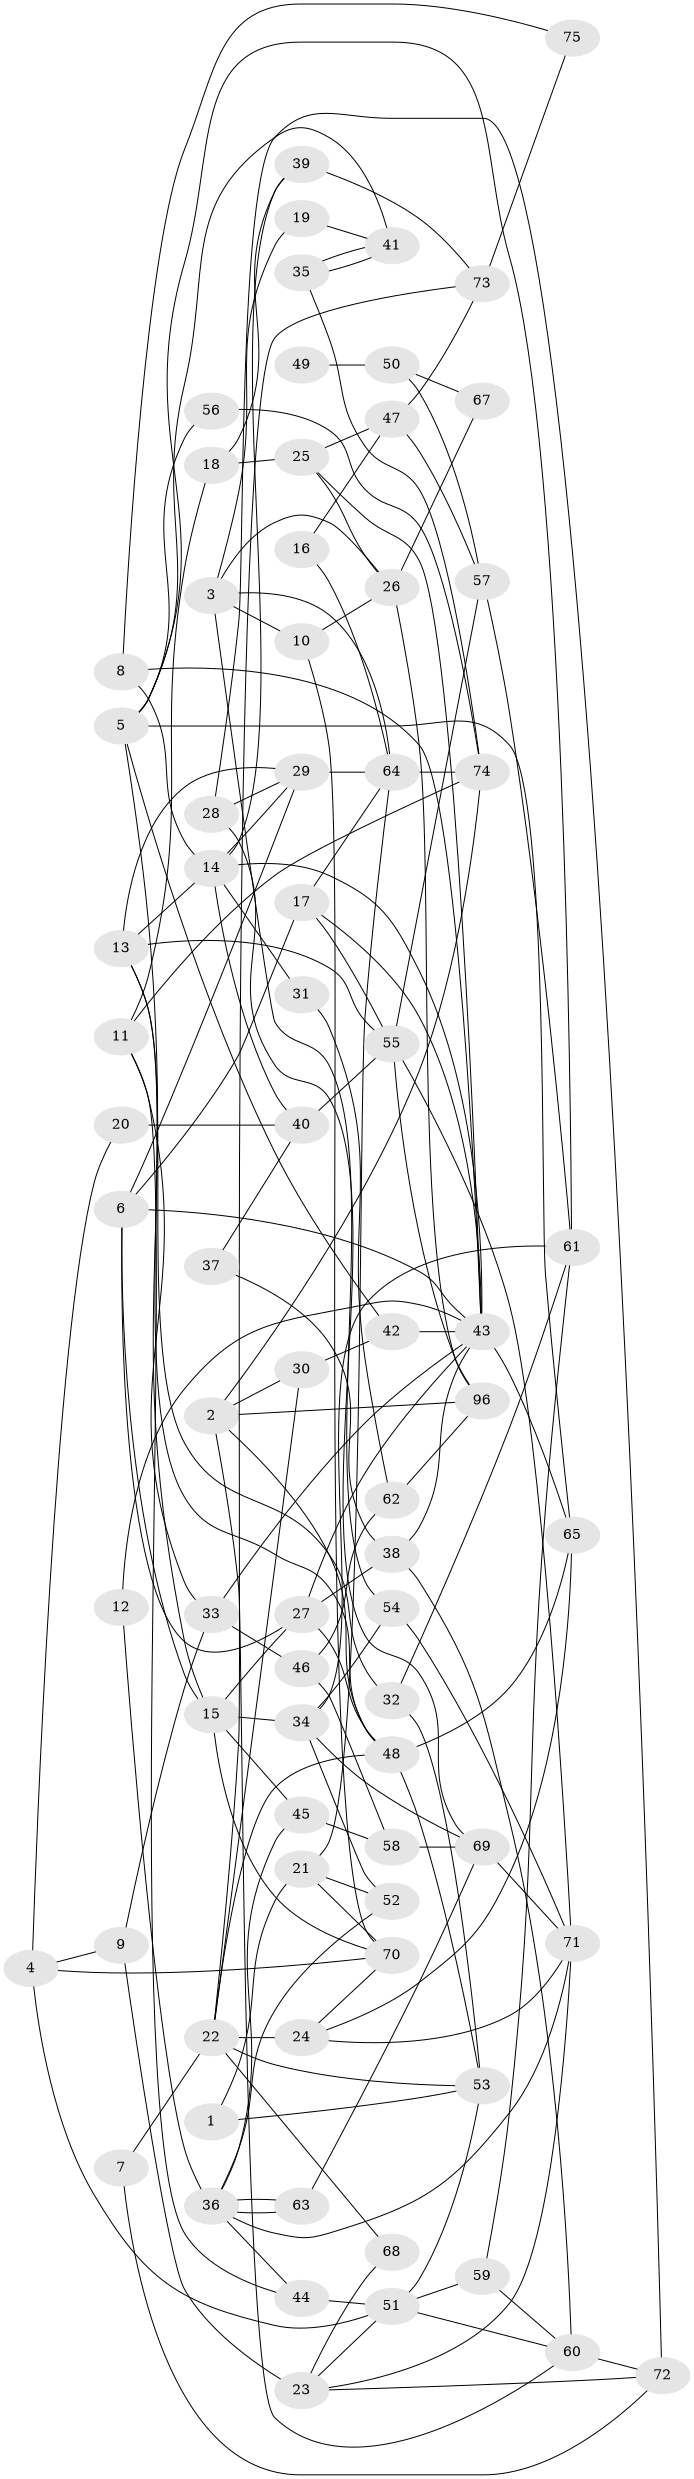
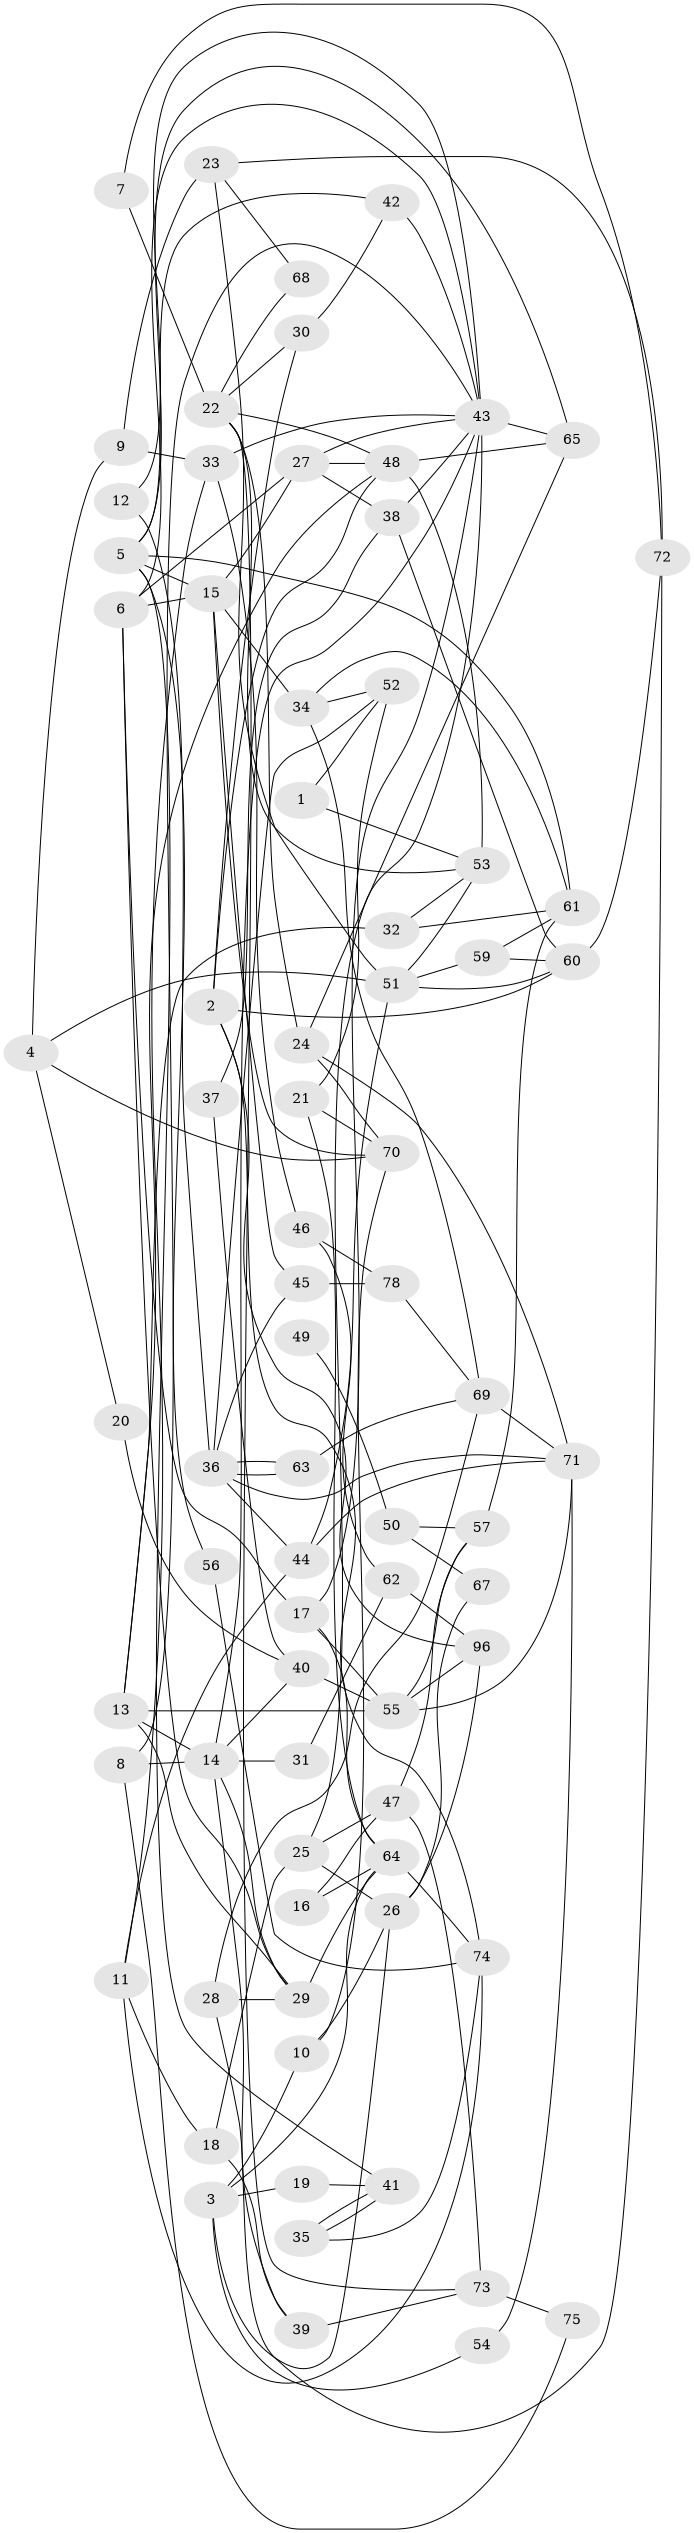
  graph {
    rankdir=LR
    node [color=gray90 style=filled]
    1
    21
    53
    64
    70
    52
    2
    30
    48
    60
    n11 [label=96]
    74
    42
    65
    72
    3
    10
    19
    26
    54
    41
    67
    71
    4
    9
    20
    51
    23
    33
    40
    59
    5
    15
    56
    61
    27
    34
    45
    43
    6
    17
    29
    55
    38
    7
    22
    24
    68
    73
    8
    14
    75
    31
    39
    46
    11
    18
    44
    25
    12
    36
    63
    49
    50
    13
    32
    57
    62
    69
-   58
+   58 [label=78]
    16
    47
    28
    35
    37
-   1 -- 21
+   1 -- 52
    1 -- 53
    21 -- 64
    21 -- 70
    21 -- 52
    64 -- 74
    2 -- 30
    2 -- 48
    2 -- 60
    2 -- n11
    2 -- 74
    30 -- 42
    48 -- 53
    48 -- 65
    60 -- 72
    42 -- 43
    3 -- 64
    3 -- 10
    3 -- 19
    3 -- 26
    3 -- 54
    10 -- 70
    10 -- 26
    19 -- 41
    26 -- n11
    26 -- 67
    54 -- 71
    4 -- 70
    4 -- 9
    4 -- 20
    4 -- 51
    9 -- 23
    9 -- 33
    20 -- 40
    51 -- 53
    51 -- 60
    51 -- 59
    23 -- 72
-   23 -- 71
+   44 -- 71
    23 -- 51
    23 -- 68
    33 -- 43
    33 -- 46
    40 -- 55
    59 -- 60
    59 -- 61
    5 -- 42
    5 -- 65
    5 -- 41
    5 -- 15
    5 -- 56
    5 -- 61
    15 -- 70
    15 -- 27
    15 -- 34
    15 -- 45
    56 -- 74
    27 -- 48
    27 -- 43
    27 -- 38
    34 -- 52
-   34 -- 54
    34 -- 61
    34 -- 69
    45 -- 58
    43 -- 65
    6 -- 15
    6 -- 27
    6 -- 43
    6 -- 17
    6 -- 29
    17 -- 64
    17 -- 43
    17 -- 55
    29 -- 64
    55 -- n11
    55 -- 71
    55 -- 57
    38 -- 60
    38 -- 43
    7 -- 72
    7 -- 22
    22 -- 53
    22 -- 30
    22 -- 48
    22 -- 24
    22 -- 68
    22 -- 73
    24 -- 70
    24 -- 65
    24 -- 71
    73 -- 75
    8 -- 43
    8 -- 14
    8 -- 75
    14 -- 40
    14 -- 43
    14 -- 29
    14 -- 31
    14 -- 39
    31 -- 62
    39 -- 73
    46 -- 62
    46 -- 58
    11 -- 74
    11 -- 33
    11 -- 18
    11 -- 44
    18 -- 39
    18 -- 25
    44 -- 51
    25 -- 26
    25 -- 43
    25 -- 47
    12 -- 43
    12 -- 36
    36 -- 52
    36 -- 71
    36 -- 45
    36 -- 44
    36 -- 63
    36 -- 63
    63 -- 69
    49 -- 50
    50 -- 67
    50 -- 57
    13 -- 48
    13 -- 29
    13 -- 55
    13 -- 14
    13 -- 32
    32 -- 53
    32 -- 61
    57 -- 61
    62 -- n11
    69 -- 71
    58 -- 69
    16 -- 64
    16 -- 47
    47 -- 73
    47 -- 57
    28 -- 72
    28 -- 29
    28 -- 69
    35 -- 74
    35 -- 41
    35 -- 41
    37 -- 40
    37 -- 38
  }
